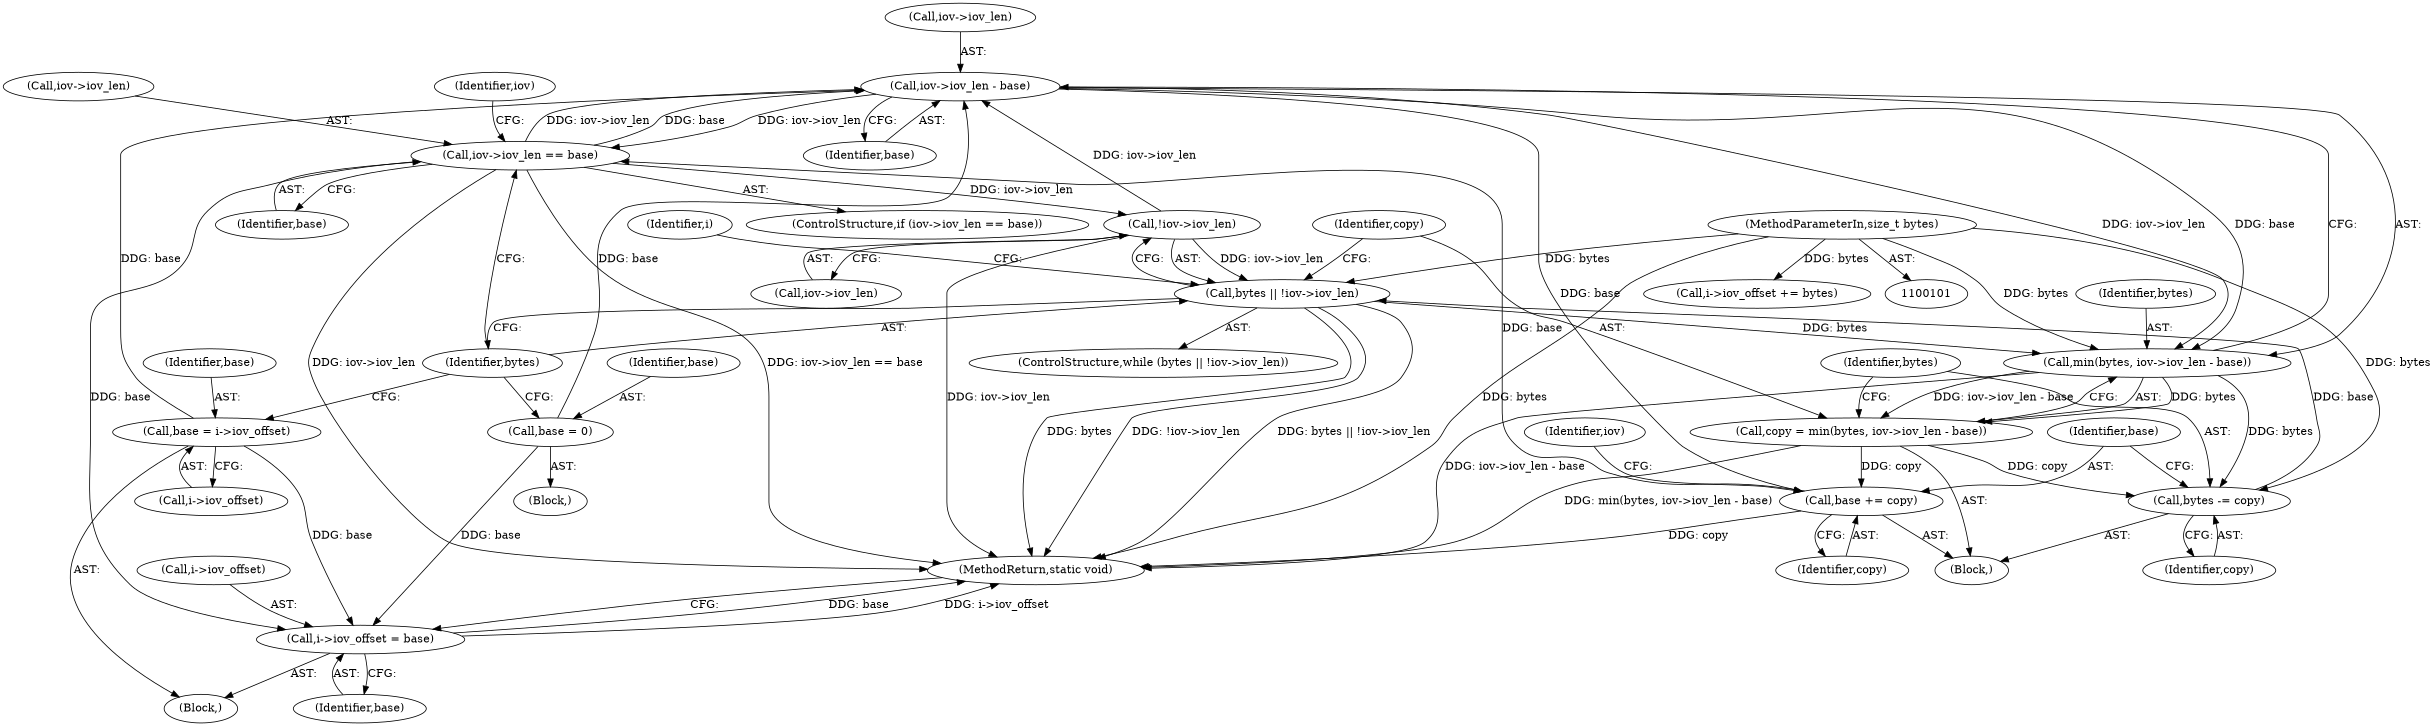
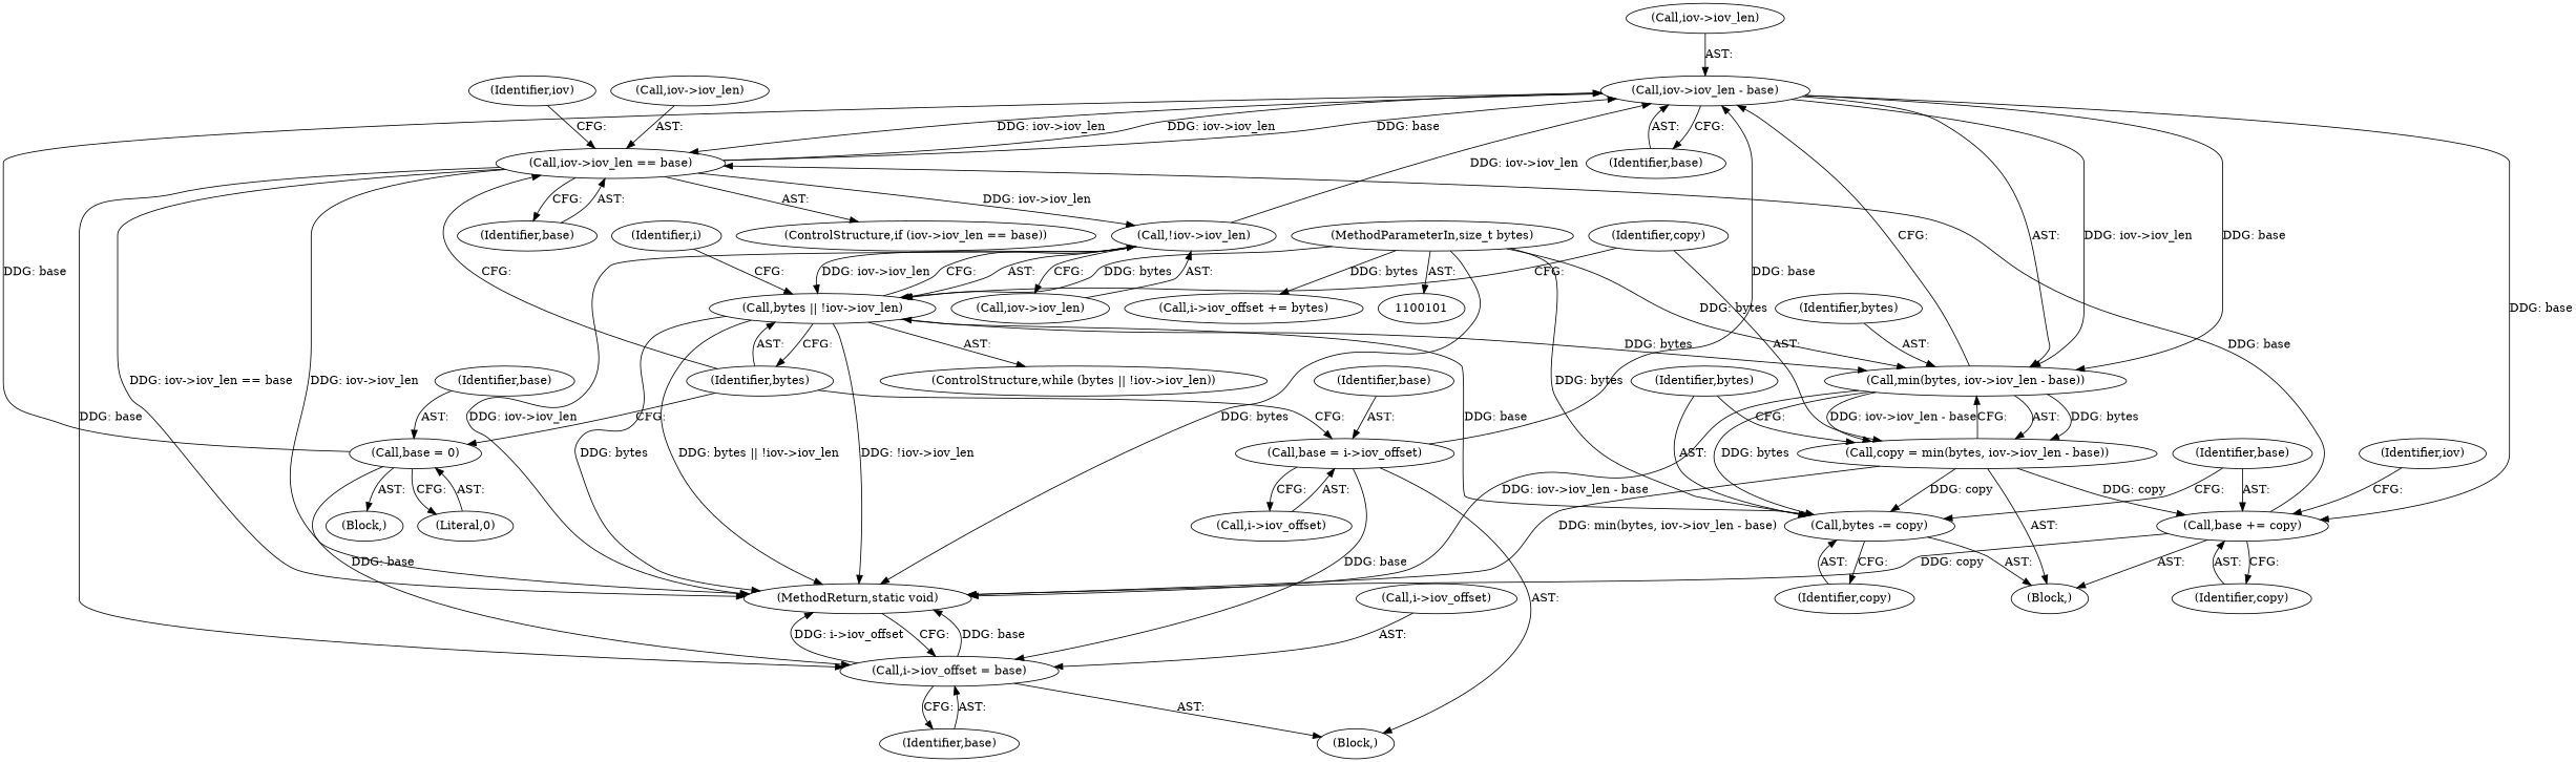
  digraph {
    n1 [label="(Call,iov->iov_len - base)"]
    n2 [label="(Call,iov->iov_len == base)"]
    n3 [label="(Call,base += copy)"]
    n4 [label="(Call,min(bytes, iov->iov_len - base))"]
    n5 [label="(Identifier,base)"]
    n6 [label="(Call,!iov->iov_len)"]
    n7 [label="(Call,i->iov_offset = base)"]
    n8 [label="(MethodReturn,static void)"]
    n9 [label="(Identifier,base)"]
    n10 [label="(ControlStructure,if (iov->iov_len == base))"]
    n11 [label="(Identifier,copy)"]
    n12 [label="(Block,)"]
    n13 [label="(Call,copy = min(bytes, iov->iov_len - base))"]
    n14 [label="(Call,bytes -= copy)"]
    n15 [label="(Call,bytes || !iov->iov_len)"]
    n16 [label="(Call,iov->iov_len)"]
    n17 [label="(Block,)"]
    n18 [label="(Identifier,base)"]
    n19 [label="(ControlStructure,while (bytes || !iov->iov_len))"]
    n20 [label="(Identifier,bytes)"]
    n21 [label="(Call,base = 0)"]
    n22 [label="(Block,)"]
+   n23 [label="(Literal,0)"]
    n24 [label="(Call,base = i->iov_offset)"]
    n25 [label="(Call,i->iov_offset)"]
    n26 [label="(Identifier,copy)"]
    n27 [label="(MethodParameterIn,size_t bytes)"]
    n28 [label="(Call,i->iov_offset += bytes)"]
    n29 [label=1100101]
    n30 [label="(Identifier,base)"]
    n31 [label="(Identifier,base)"]
    n32 [label="(Identifier,copy)"]
    n33 [label="(Call,i->iov_offset)"]
    n34 [label="(Identifier,i)"]
    n35 [label="(Identifier,base)"]
    n36 [label="(Identifier,iov)"]
    n37 [label="(Identifier,bytes)"]
    n38 [label="(Identifier,bytes)"]
    n39 [label="(Identifier,iov)"]
    n40 [label="(Call,iov->iov_len)"]
    n41 [label="(Call,iov->iov_len)"]
    n1 -> n2 [label="DDG: iov->iov_len"]
    n1 -> n3 [label="DDG: base"]
    n1 -> n4 [label="AST: "]
    n1 -> n4 [label="DDG: iov->iov_len"]
    n1 -> n4 [label="DDG: base"]
    n1 -> n5 [label="CFG: "]
    n2 -> n1 [label="DDG: iov->iov_len"]
    n2 -> n1 [label="DDG: base"]
    n2 -> n6 [label="DDG: iov->iov_len"]
    n2 -> n7 [label="DDG: base"]
    n2 -> n8 [label="DDG: iov->iov_len == base"]
    n2 -> n8 [label="DDG: iov->iov_len"]
    n2 -> n9 [label="CFG: "]
    n2 -> n10 [label="AST: "]
    n3 -> n2 [label="DDG: base"]
    n3 -> n8 [label="DDG: copy"]
    n3 -> n11 [label="CFG: "]
    n3 -> n12 [label="AST: "]
    n4 -> n1 [label="CFG: "]
    n4 -> n8 [label="DDG: iov->iov_len - base"]
    n4 -> n13 [label="AST: "]
    n4 -> n13 [label="DDG: bytes"]
    n4 -> n13 [label="DDG: iov->iov_len - base"]
    n4 -> n14 [label="DDG: bytes"]
    n5 -> n1 [label="AST: "]
    n6 -> n1 [label="DDG: iov->iov_len"]
    n6 -> n8 [label="DDG: iov->iov_len"]
    n6 -> n15 [label="AST: "]
    n6 -> n15 [label="DDG: iov->iov_len"]
    n6 -> n16 [label="CFG: "]
    n7 -> n8 [label="DDG: base"]
    n7 -> n8 [label="DDG: i->iov_offset"]
    n7 -> n17 [label="AST: "]
    n7 -> n18 [label="CFG: "]
    n8 -> n7 [label="CFG: "]
    n9 -> n2 [label="AST: "]
    n11 -> n3 [label="AST: "]
    n13 -> n3 [label="DDG: copy"]
    n13 -> n4 [label="CFG: "]
    n13 -> n8 [label="DDG: min(bytes, iov->iov_len - base)"]
    n13 -> n12 [label="AST: "]
    n13 -> n14 [label="DDG: copy"]
    n14 -> n12 [label="AST: "]
    n14 -> n15 [label="DDG: base"]
    n14 -> n26 [label="CFG: "]
    n15 -> n4 [label="DDG: bytes"]
    n15 -> n6 [label="CFG: "]
    n15 -> n8 [label="DDG: bytes"]
    n15 -> n8 [label="DDG: bytes || !iov->iov_len"]
    n15 -> n8 [label="DDG: !iov->iov_len"]
    n15 -> n19 [label="AST: "]
    n15 -> n20 [label="CFG: "]
    n16 -> n6 [label="AST: "]
    n18 -> n7 [label="AST: "]
    n20 -> n2 [label="CFG: "]
    n20 -> n15 [label="AST: "]
    n20 -> n21 [label="CFG: "]
    n20 -> n24 [label="CFG: "]
    n21 -> n1 [label="DDG: base"]
    n21 -> n7 [label="DDG: base"]
    n21 -> n22 [label="AST: "]
+   n21 -> n23 [label="CFG: "]
+   n23 -> n21 [label="AST: "]
    n24 -> n1 [label="DDG: base"]
    n24 -> n7 [label="DDG: base"]
    n24 -> n17 [label="AST: "]
    n24 -> n25 [label="CFG: "]
    n25 -> n24 [label="AST: "]
    n26 -> n14 [label="AST: "]
    n27 -> n4 [label="DDG: bytes"]
    n27 -> n8 [label="DDG: bytes"]
    n27 -> n14 [label="DDG: bytes"]
    n27 -> n15 [label="DDG: bytes"]
    n27 -> n28 [label="DDG: bytes"]
    n27 -> n29 [label="AST: "]
    n30 -> n3 [label="AST: "]
    n30 -> n14 [label="CFG: "]
    n31 -> n24 [label="AST: "]
    n32 -> n13 [label="AST: "]
    n32 -> n15 [label="CFG: "]
    n33 -> n7 [label="AST: "]
    n34 -> n15 [label="CFG: "]
    n35 -> n21 [label="AST: "]
    n36 -> n3 [label="CFG: "]
    n37 -> n13 [label="CFG: "]
    n37 -> n14 [label="AST: "]
    n38 -> n4 [label="AST: "]
    n39 -> n2 [label="CFG: "]
    n40 -> n1 [label="AST: "]
    n41 -> n2 [label="AST: "]
  }
